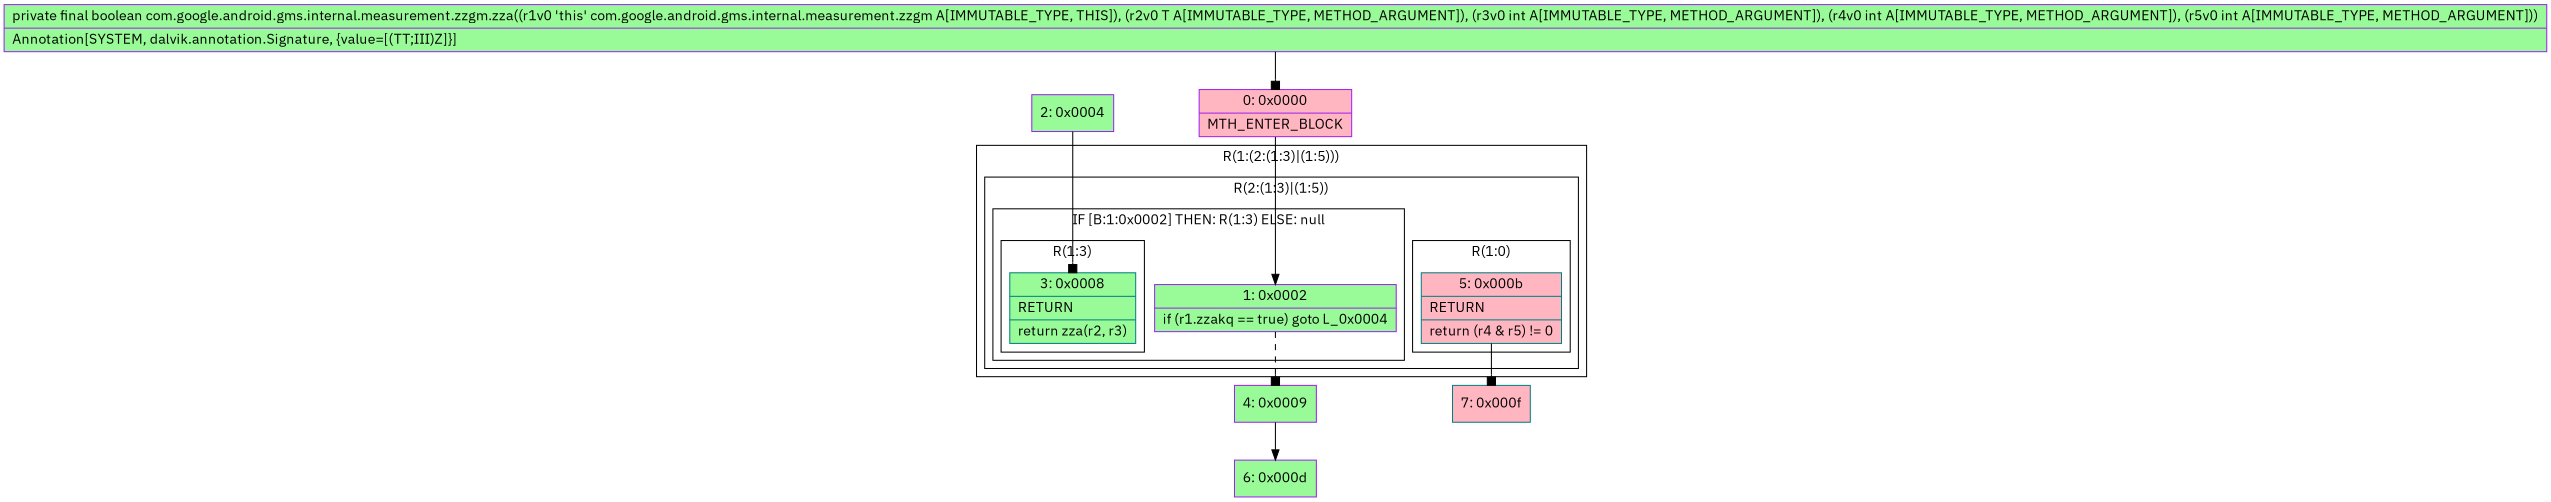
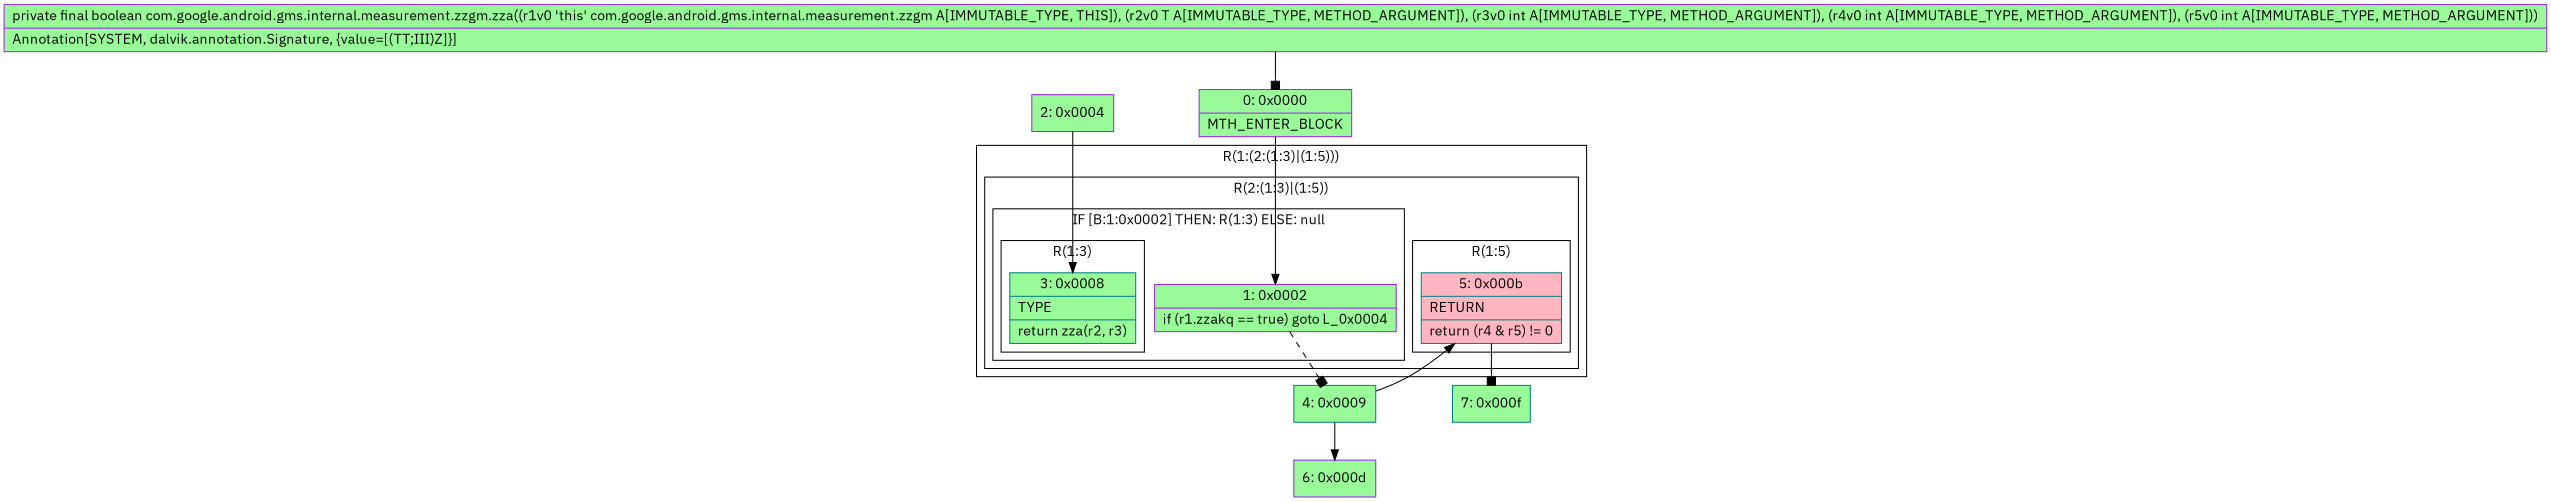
  digraph {
    fontname="IBM Plex Sans"
    node [color=purple fillcolor=palegreen fontname="IBM Plex Sans" shape=record style=filled]
    edge [arrowhead=normal fontname="IBM Plex Sans"]
-   n1 [color=teal label="{3\:\ 0x0008|RETURN\l|return zza(r2, r3)\l}"]
+   n1 [color=teal label="{3\:\ 0x0008|TYPE\l|return zza(r2, r3)\l}"]
    n2 [label="{1\:\ 0x0002|if (r1.zzakq == true) goto L_0x0004\l}"]
    n3 [color=teal fillcolor=lightpink label="{5\:\ 0x000b|RETURN\l|return (r4 & r5) != 0\l}"]
-   n4 [label="{4\:\ 0x0009}"]
-   n5 [color=teal fillcolor=lightpink label="{7\:\ 0x000f}"]
+   n4 [color=teal label="{4\:\ 0x0009}"]
+   n5 [color=teal label="{7\:\ 0x000f}"]
    n6 [label="{2\:\ 0x0004}"]
    n7 [label="{6\:\ 0x000d}"]
-   n8 [fillcolor=lightpink label="{0\:\ 0x0000|MTH_ENTER_BLOCK\l}"]
+   n8 [label="{0\:\ 0x0000|MTH_ENTER_BLOCK\l}"]
    n9 [label="{private final boolean com.google.android.gms.internal.measurement.zzgm.zza((r1v0 'this' com.google.android.gms.internal.measurement.zzgm A[IMMUTABLE_TYPE, THIS]), (r2v0 T A[IMMUTABLE_TYPE, METHOD_ARGUMENT]), (r3v0 int A[IMMUTABLE_TYPE, METHOD_ARGUMENT]), (r4v0 int A[IMMUTABLE_TYPE, METHOD_ARGUMENT]), (r5v0 int A[IMMUTABLE_TYPE, METHOD_ARGUMENT]))  | Annotation[SYSTEM, dalvik.annotation.Signature, \{value=[(TT;III)Z]\}]\l}"]
    subgraph cluster_1 {
      label="R(1:(2:(1:3)|(1:5)))"
      subgraph cluster_2 {
        label="R(2:(1:3)|(1:5))"
        subgraph cluster_3 {
          label="IF [B:1:0x0002] THEN: R(1:3) ELSE: null"
          n2
          subgraph cluster_4 {
            label="R(1:3)"
            n1
          }
        }
        subgraph cluster_5 {
-         label="R(1:0)"
+         label="R(1:5)"
          n3
        }
      }
    }
    n2 -> n4 [arrowhead=box style=dashed]
    n3 -> n5 [arrowhead=box]
+   n4 -> n3
    n4 -> n7
-   n6 -> n1 [arrowhead=box]
+   n6 -> n1
    n8 -> n2
    n9 -> n8 [arrowhead=box]
  }
